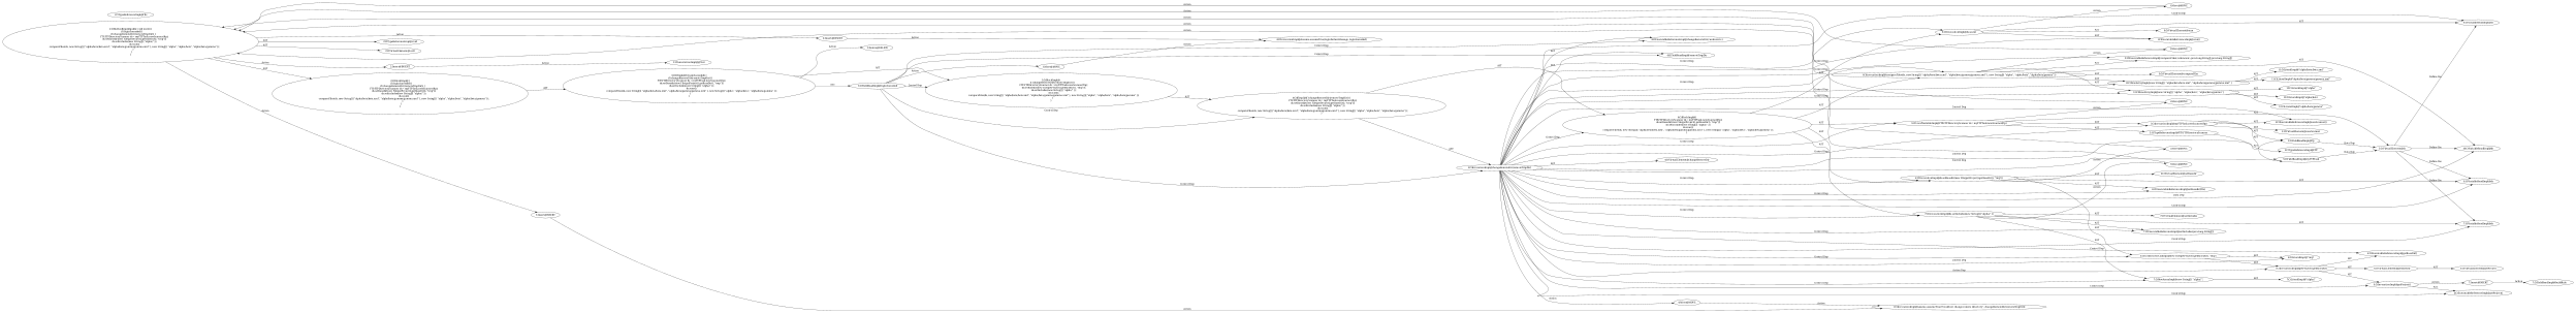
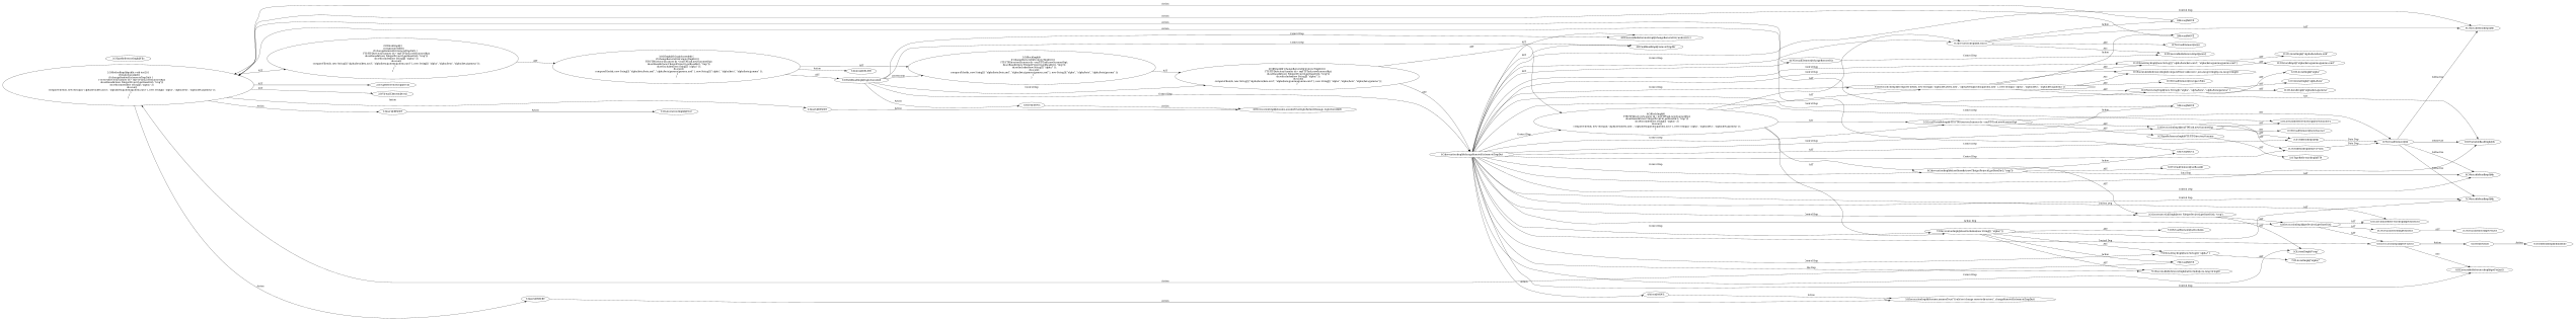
  digraph {
    fontname="Noto Serif"
    rankdir=LR
    node [fontname="Noto Serif" shape=ellipse]
    edge [fontname="Noto Serif"]
    n1 [label="2:CtTypeReferenceImpl@void"]
    n2 [label="2:CtVirtualElement@test2"]
    n3 [label="3:CtFieldReadImpl@loginSuceeded"]
    n4 [label="4:CtExecutableReferenceImpl@changeRemoteDir(<unknown>)"]
    n5 [label="4:CtFieldReadImpl@remoteTmpDir"]
    n6 [label="4:CtInvocationImpl@changeRemoteDir(remoteTmpDir)"]
    n7 [label="4:CtIfImpl@if (changeRemoteDir(remoteTmpDir)) \{\n    FTP.FTPDirectoryScanner ds = myFTPTask.newScanner(ftp);\n    ds.setBasedir(new File(getProject().getBaseDir(), \"tmp\"));\n    ds.setIncludes(new String[]\{ \"alpha/\" \});\n    ds.scan();\n    compareFiles(ds, new String[]\{ \"alpha/beta/beta.xml\", \"alpha/beta/gamma/gamma.xml\" \}, new String[]\{ \"alpha\", \"alpha/beta\", \"alpha/beta/gamma\" \});\n\}"]
    n8 [label="3:CtBlockImpl@\{\n    if (changeRemoteDir(remoteTmpDir)) \{\n        FTP.FTPDirectoryScanner ds = myFTPTask.newScanner(ftp);\n        ds.setBasedir(new File(getProject().getBaseDir(), \"tmp\"));\n        ds.setIncludes(new String[]\{ \"alpha/\" \});\n        ds.scan();\n        compareFiles(ds, new String[]\{ \"alpha/beta/beta.xml\", \"alpha/beta/gamma/gamma.xml\" \}, new String[]\{ \"alpha\", \"alpha/beta\", \"alpha/beta/gamma\" \});\n    \}\n\}"]
    n9 [label="3:Move@MOVE"]
    n10 [label="4:CtVirtualElement@changeRemoteDir"]
    n11 [label="5:CtExecutableReferenceImpl@newScanner()"]
    n12 [label="5:CtFieldReadImpl@myFTPTask"]
    n13 [label="5:CtFieldReadImpl@ftp"]
    n14 [label="5:CtInvocationImpl@myFTPTask.newScanner(ftp)"]
    n15 [label="5:CtLocalVariableImpl@FTP.FTPDirectoryScanner ds = myFTPTask.newScanner(ftp)"]
-   n16 [label="6:CtExecutableReferenceImpl@setBasedir(File)"]
    n17 [label="6:CtVariableReadImpl@ds"]
    n18 [label="6:CtExecutableReferenceImpl@getBaseDir()"]
    n19 [label="6:CtExecutableReferenceImpl@getProject()"]
    n20 [label="6:CtInvocationImpl@getProject()"]
    n21 [label="6:CtInvocationImpl@getProject().getBaseDir()"]
    n22 [label="6:CtLiteralImpl@\"tmp\""]
    n23 [label="6:CtConstructorCallImpl@new File(getProject().getBaseDir(), \"tmp\")"]
    n24 [label="6:CtInvocationImpl@ds.setBasedir(new File(getProject().getBaseDir(), \"tmp\"))"]
    n25 [label="7:CtExecutableReferenceImpl@setIncludes(java.lang.String[])"]
    n26 [label="7:CtVariableReadImpl@ds"]
    n27 [label="7:CtNewArrayImpl@new String[]\{ \"alpha/\" \}"]
    n28 [label="7:CtInvocationImpl@ds.setIncludes(new String[]\{ \"alpha/\" \})"]
    n29 [label="8:CtExecutableReferenceImpl@scan()"]
    n30 [label="8:CtVariableReadImpl@ds"]
    n31 [label="8:CtInvocationImpl@ds.scan()"]
    n32 [label="9:CtExecutableReferenceImpl@compareFiles(<unknown>,java.lang.String[],java.lang.String[])"]
    n33 [label="10:CtVariableReadImpl@ds"]
    n34 [label="11:CtNewArrayImpl@new String[]\{ \"alpha/beta/beta.xml\", \"alpha/beta/gamma/gamma.xml\" \}"]
    n35 [label="12:CtNewArrayImpl@new String[]\{ \"alpha\", \"alpha/beta\", \"alpha/beta/gamma\" \}"]
    n36 [label="9:CtInvocationImpl@compareFiles(ds, new String[]\{ \"alpha/beta/beta.xml\", \"alpha/beta/gamma/gamma.xml\" \}, new String[]\{ \"alpha\", \"alpha/beta\", \"alpha/beta/gamma\" \})"]
    n37 [label="4:CtBlockImpl@\{\n    FTP.FTPDirectoryScanner ds = myFTPTask.newScanner(ftp);\n    ds.setBasedir(new File(getProject().getBaseDir(), \"tmp\"));\n    ds.setIncludes(new String[]\{ \"alpha/\" \});\n    ds.scan();\n    compareFiles(ds, new String[]\{ \"alpha/beta/beta.xml\", \"alpha/beta/gamma/gamma.xml\" \}, new String[]\{ \"alpha\", \"alpha/beta\", \"alpha/beta/gamma\" \});\n\}"]
    n38 [label="4:Move@MOVE"]
    n39 [label="4:CtInvocationImpl@Assume.assumeTrue(loginFailureMessage, loginSuceeded)"]
    n40 [label="5:CtVirtualElement@ds"]
    n41 [label="5:CtVirtualElement@newScanner"]
    n42 [label="5:CtTypeReferenceImpl@FTP.FTPDirectoryScanner"]
    n43 [label="5:Move@MOVE"]
    n44 [label="7:Insert@INSERT"]
    n45 [label="6:CtVirtualElement@getBaseDir"]
    n46 [label="6:CtVirtualElement@setBasedir"]
    n47 [label="6:Move@MOVE"]
    n48 [label="7:CtLiteralImpl@\"alpha/\""]
    n49 [label="7:CtVirtualElement@setIncludes"]
    n50 [label="7:Move@MOVE"]
    n51 [label="8:CtVirtualElement@scan"]
    n52 [label="8:Move@MOVE"]
    n53 [label="11:CtLiteralImpl@\"alpha/beta/beta.xml\""]
    n54 [label="11:CtLiteralImpl@\"alpha/beta/gamma/gamma.xml\""]
    n55 [label="12:CtLiteralImpl@\"alpha\""]
    n56 [label="12:CtLiteralImpl@\"alpha/beta\""]
    n57 [label="12:CtLiteralImpl@\"alpha/beta/gamma\""]
    n58 [label="9:CtVirtualElement@compareFiles"]
    n59 [label="9:Move@MOVE"]
    n60 [label="5:CtInvocationImpl@Assume.assumeTrue(\"Could not change remote directory\", changeRemoteDir(remoteTmpDir))"]
    n61 [label="5:CtTypeReferenceImpl@FTP"]
    n62 [label="2:CtMethodImpl@public void test2() \{\n    if (loginSuceeded) \{\n        if (changeRemoteDir(remoteTmpDir)) \{\n            FTP.FTPDirectoryScanner ds = myFTPTask.newScanner(ftp);\n            ds.setBasedir(new File(getProject().getBaseDir(), \"tmp\"));\n            ds.setIncludes(new String[]\{ \"alpha/\" \});\n            ds.scan();\n            compareFiles(ds, new String[]\{ \"alpha/beta/beta.xml\", \"alpha/beta/gamma/gamma.xml\" \}, new String[]\{ \"alpha\", \"alpha/beta\", \"alpha/beta/gamma\" \});\n        \}\n    \}\n\}"]
    n63 [label="6:CtTypeReferenceImpl@File"]
    n64 [label="6:CtVirtualElement@getProject"]
    n65 [label="7:CtFieldReadImpl@buildRule"]
    n66 [label="3:CtIfImpl@if (loginSuceeded) \{\n    if (changeRemoteDir(remoteTmpDir)) \{\n        FTP.FTPDirectoryScanner ds = myFTPTask.newScanner(ftp);\n        ds.setBasedir(new File(getProject().getBaseDir(), \"tmp\"));\n        ds.setIncludes(new String[]\{ \"alpha/\" \});\n        ds.scan();\n        compareFiles(ds, new String[]\{ \"alpha/beta/beta.xml\", \"alpha/beta/gamma/gamma.xml\" \}, new String[]\{ \"alpha\", \"alpha/beta\", \"alpha/beta/gamma\" \});\n    \}\n\}"]
    n67 [label="3:Delete@DELETE"]
    n68 [label="2:CtBlockImpl@\{\n    if (loginSuceeded) \{\n        if (changeRemoteDir(remoteTmpDir)) \{\n            FTP.FTPDirectoryScanner ds = myFTPTask.newScanner(ftp);\n            ds.setBasedir(new File(getProject().getBaseDir(), \"tmp\"));\n            ds.setIncludes(new String[]\{ \"alpha/\" \});\n            ds.scan();\n            compareFiles(ds, new String[]\{ \"alpha/beta/beta.xml\", \"alpha/beta/gamma/gamma.xml\" \}, new String[]\{ \"alpha\", \"alpha/beta\", \"alpha/beta/gamma\" \});\n        \}\n    \}\n\}"]
    n69 [label="2:Insert@INSERT"]
    n70 [label="4:Insert@INSERT"]
    n71 [label="5:Insert@INSERT"]
    n72 [label="2:CtAnnotationImpl@@Test"]
    n3 -> n4 [label="Control Dep"]
    n3 -> n5 [label="Control Dep"]
    n3 -> n6 [label="Control Dep"]
    n3 -> n7 [label="Control Dep"]
    n3 -> n8 [label="Control Dep"]
    n3 -> n9 [label=Action]
    n6 -> n4 [label=AST]
    n6 -> n5 [label=AST]
    n6 -> n10 [label=AST]
    n6 -> n11 [label="Control Dep"]
    n6 -> n12 [label="Control Dep"]
    n6 -> n13 [label="Control Dep"]
    n6 -> n14 [label="Control Dep"]
    n6 -> n15 [label="Control Dep"]
-   n6 -> n16 [label="Control Dep"]
    n6 -> n17 [label="Control Dep"]
    n6 -> n18 [label="Control Dep"]
    n6 -> n19 [label="Control Dep"]
    n6 -> n20 [label="Control Dep"]
    n6 -> n21 [label="Action Dep"]
    n6 -> n22 [label="Control Dep"]
    n6 -> n23 [label="Control Dep"]
    n6 -> n24 [label="Control Dep"]
-   n6 -> n25 [label="Control Dep"]
+   n6 -> n25 [label="Use Dep"]
    n6 -> n26 [label="Control Dep"]
    n6 -> n27 [label="Control Dep"]
    n6 -> n28 [label="Control Dep"]
-   n6 -> n29 [label="Control Dep"]
+   n10 -> n29 [label="Control Dep"]
    n6 -> n30 [label="Control Dep"]
    n6 -> n31 [label="Control Dep"]
    n6 -> n32 [label="Control Dep"]
    n6 -> n33 [label="Data Dep"]
    n6 -> n34 [label="Control Dep"]
    n6 -> n35 [label="Control Dep"]
    n6 -> n36 [label="Control Dep"]
    n6 -> n37 [label="Control Dep"]
    n6 -> n38 [label=Action]
    n7 -> n6 [label=AST]
    n7 -> n37 [label=AST]
    n8 -> n7 [label=AST]
    n9 -> n39 [label=Action]
    n12 -> n40 [label="Data Dep"]
    n13 -> n40 [label="Data Dep"]
    n14 -> n11 [label=AST]
    n14 -> n12 [label=AST]
    n14 -> n13 [label=AST]
    n14 -> n41 [label=AST]
    n15 -> n14 [label=AST]
    n15 -> n40 [label=AST]
    n15 -> n42 [label=AST]
    n15 -> n43 [label=Action]
    n20 -> n19 [label=AST]
    n20 -> n44 [label=Action]
    n21 -> n18 [label=AST]
    n21 -> n20 [label=AST]
    n21 -> n45 [label=AST]
    n23 -> n21 [label=AST]
    n23 -> n22 [label=AST]
-   n24 -> n16 [label=AST]
    n24 -> n17 [label=AST]
    n24 -> n23 [label=AST]
    n24 -> n46 [label=AST]
    n24 -> n47 [label=Action]
    n27 -> n48 [label=AST]
    n28 -> n25 [label=AST]
    n28 -> n26 [label=AST]
    n28 -> n27 [label=AST]
    n28 -> n49 [label=AST]
    n28 -> n50 [label=Action]
    n31 -> n29 [label=AST]
    n31 -> n30 [label=AST]
    n31 -> n51 [label=AST]
    n31 -> n52 [label=Action]
    n34 -> n53 [label=AST]
    n34 -> n54 [label=AST]
    n35 -> n55 [label=AST]
    n35 -> n56 [label=AST]
    n35 -> n57 [label=AST]
    n36 -> n32 [label=AST]
    n36 -> n33 [label=AST]
    n36 -> n34 [label=AST]
    n36 -> n35 [label=AST]
    n36 -> n58 [label=AST]
    n36 -> n59 [label=Action]
    n37 -> n15 [label=AST]
    n37 -> n24 [label=AST]
    n37 -> n28 [label=AST]
    n37 -> n31 [label=AST]
    n37 -> n36 [label=AST]
    n38 -> n60 [label=Action]
    n40 -> n17 [label="Define-Use"]
    n40 -> n26 [label="Define-Use"]
    n40 -> n30 [label="Define-Use"]
    n40 -> n33 [label="Define-Use"]
    n42 -> n61 [label=AST]
    n43 -> n62 [label=Action]
    n44 -> n65 [label=Action]
    n45 -> n64 [label=AST]
    n47 -> n62 [label=Action]
    n50 -> n62 [label=Action]
    n52 -> n62 [label=Action]
    n59 -> n62 [label=Action]
    n62 -> n1 [label=AST]
    n62 -> n2 [label=AST]
    n62 -> n68 [label=AST]
    n62 -> n69 [label=Action]
    n62 -> n70 [label=Action]
    n62 -> n71 [label=Action]
    n66 -> n3 [label=AST]
    n66 -> n8 [label=AST]
    n66 -> n67 [label=Action]
    n68 -> n66 [label=AST]
    n69 -> n72 [label=Action]
    n70 -> n39 [label=Action]
    n71 -> n60 [label=Action]
  }
